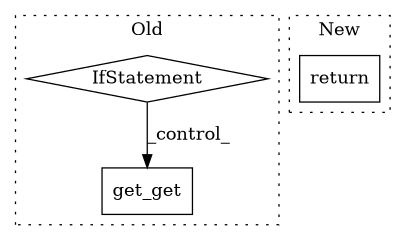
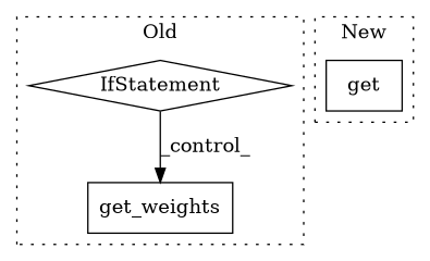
  digraph {
    node [shape=box]
-   n1 [a=32 l=13 label=get_get s=15868]
+   n1 [a=32 l=13 label=get_weights s=15868]
    n2 [a=25 l="4,2" label=IfStatement s="15810,15830" shape=diamond]
-   n3 [a=41 l=7 label=return s=15816]
+   n3 [a=41 l=7 label=get s=15816]
    subgraph cluster_1 {
      label=Old
      style=dotted
      n1
      n2
    }
    subgraph cluster_2 {
      label=New
      style=dotted
      n3
    }
    n2 -> n1 [label=_control_]
  }
